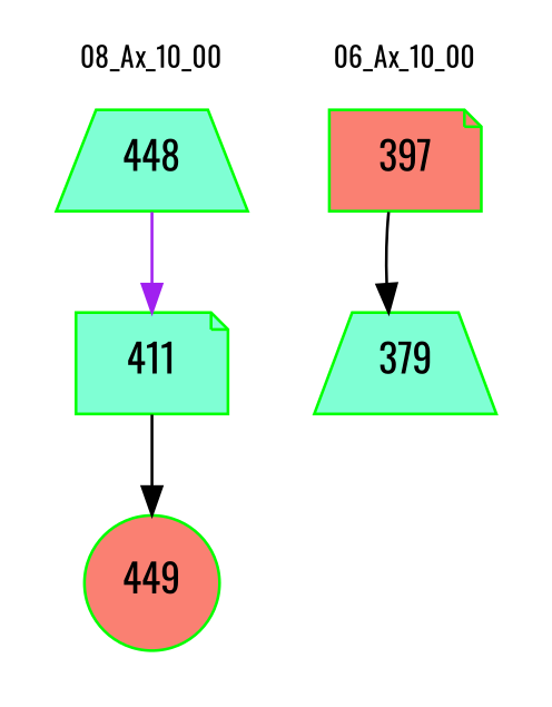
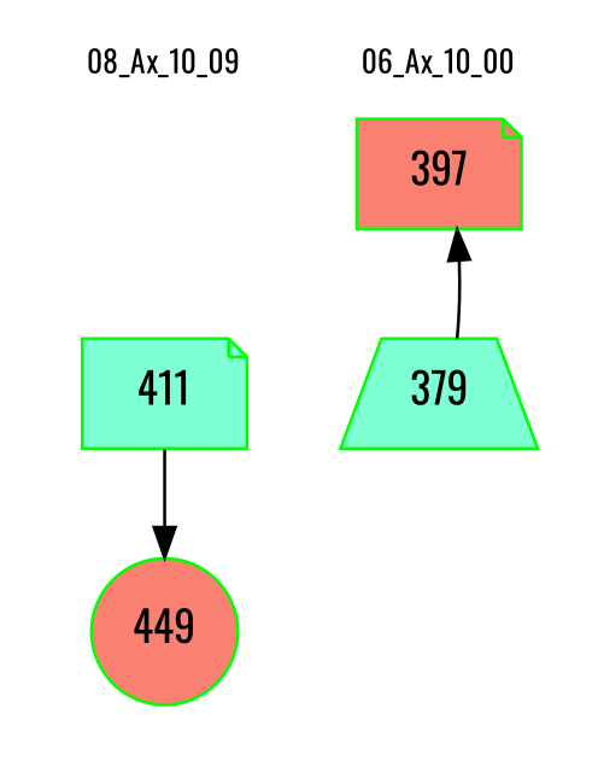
  digraph {
    fontname=Oswald
    node [color=green fillcolor=aquamarine fontname=Oswald shape=trapezium style=filled]
    edge [color=black fontname=Oswald]
-   n1 [label=448]
    n2 [label=411 shape=note]
    n3 [fillcolor=salmon label=449 shape=circle]
    n4 [fillcolor=salmon label=397 shape=note]
    n5 [label=379]
    subgraph cluster_1 {
      color=white
      fontsize=10
-     label="08_Ax_10_00"
-     n1
+     label="08_Ax_10_09"
      n2
      n3
    }
    subgraph cluster_2 {
      color=white
      fontsize=10
      label="06_Ax_10_00"
      n4
      n5
    }
-   n1 -> n2 [color=purple]
    n2 -> n3
-   n4 -> n5
+   n5 -> n4
  }
